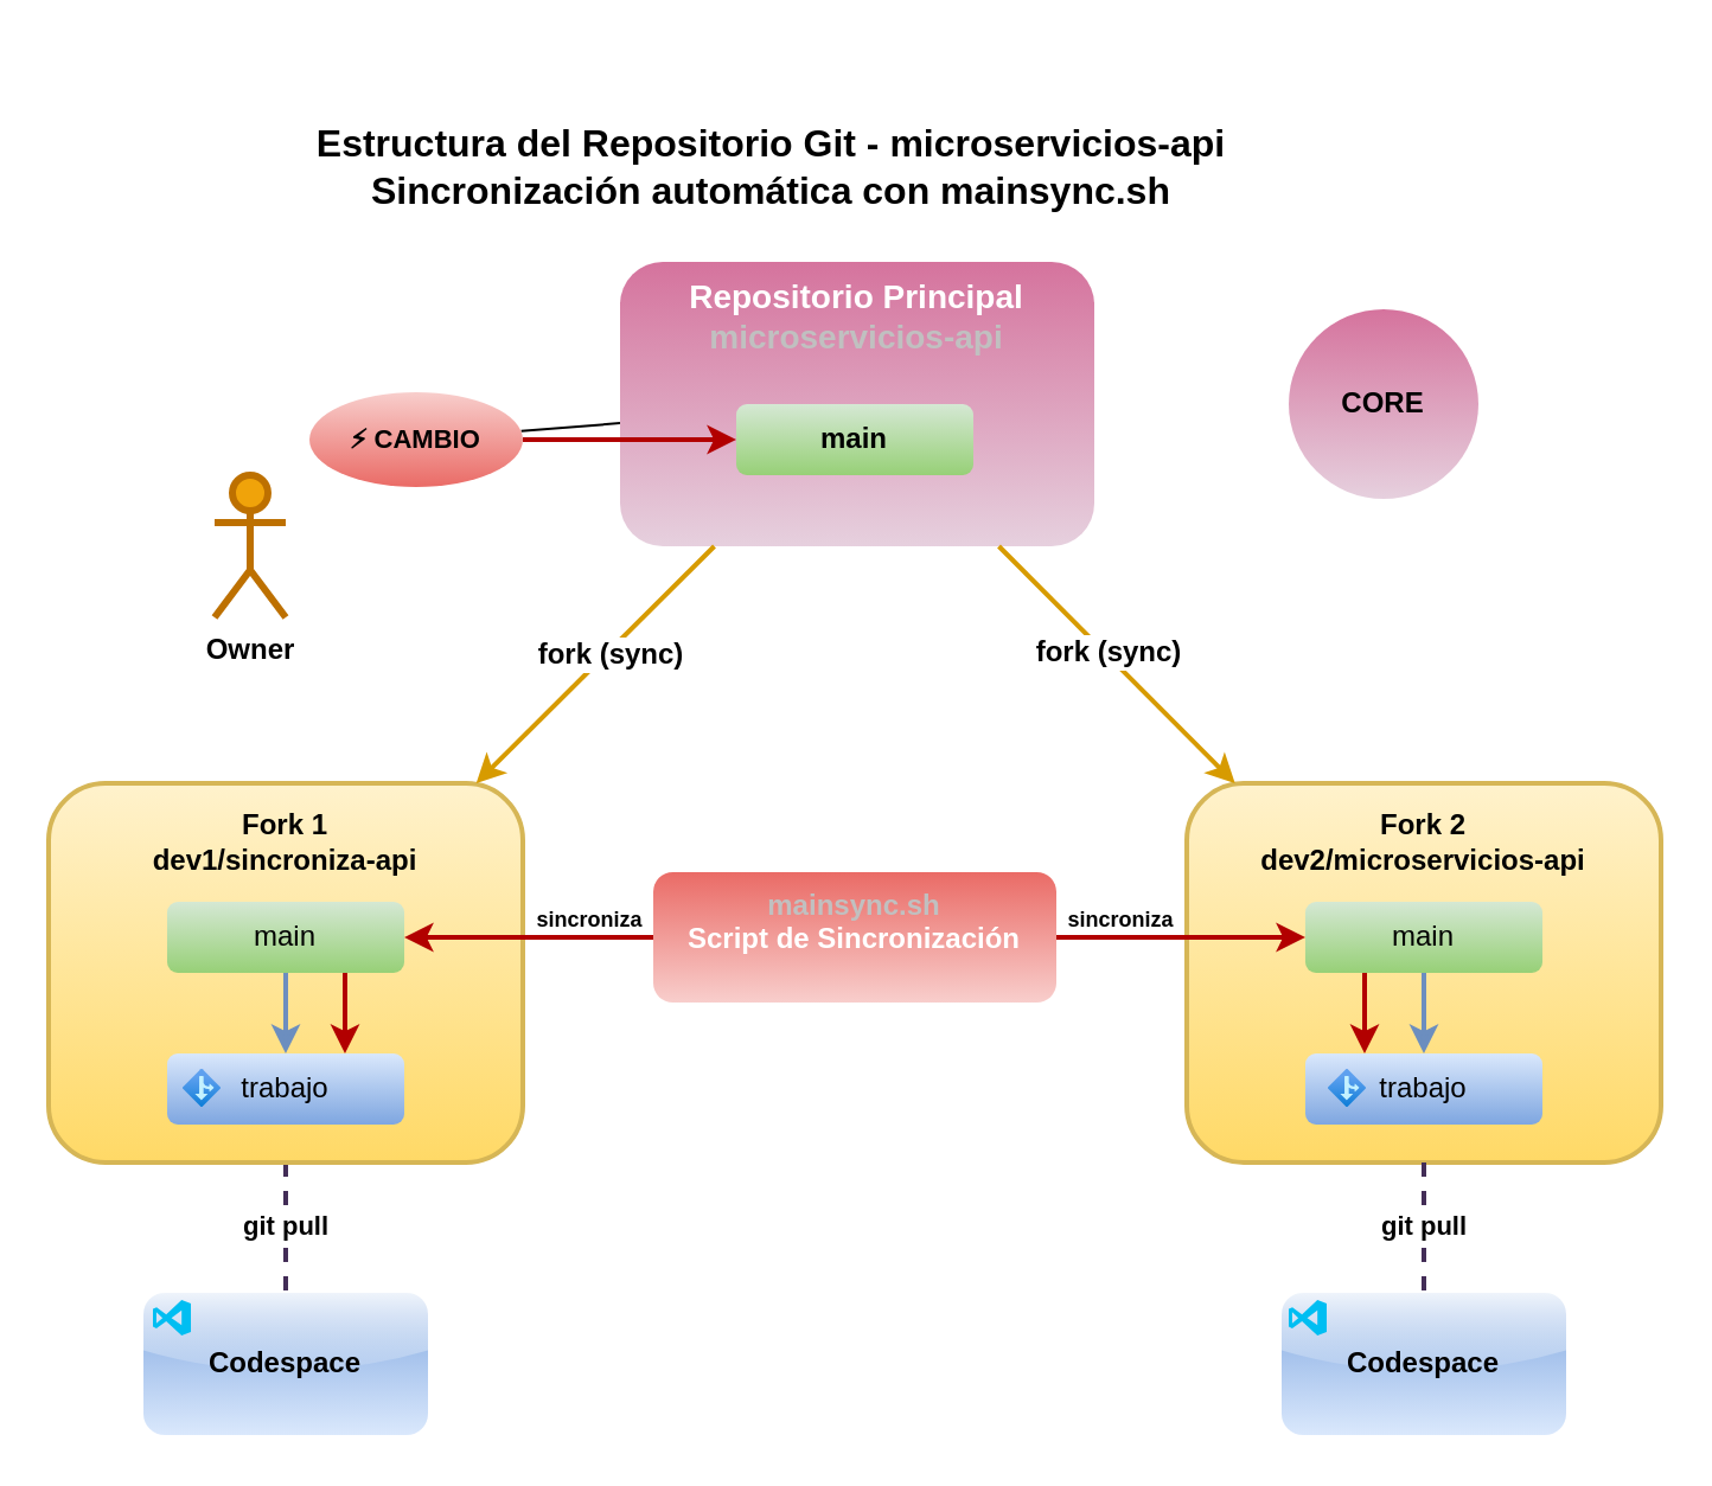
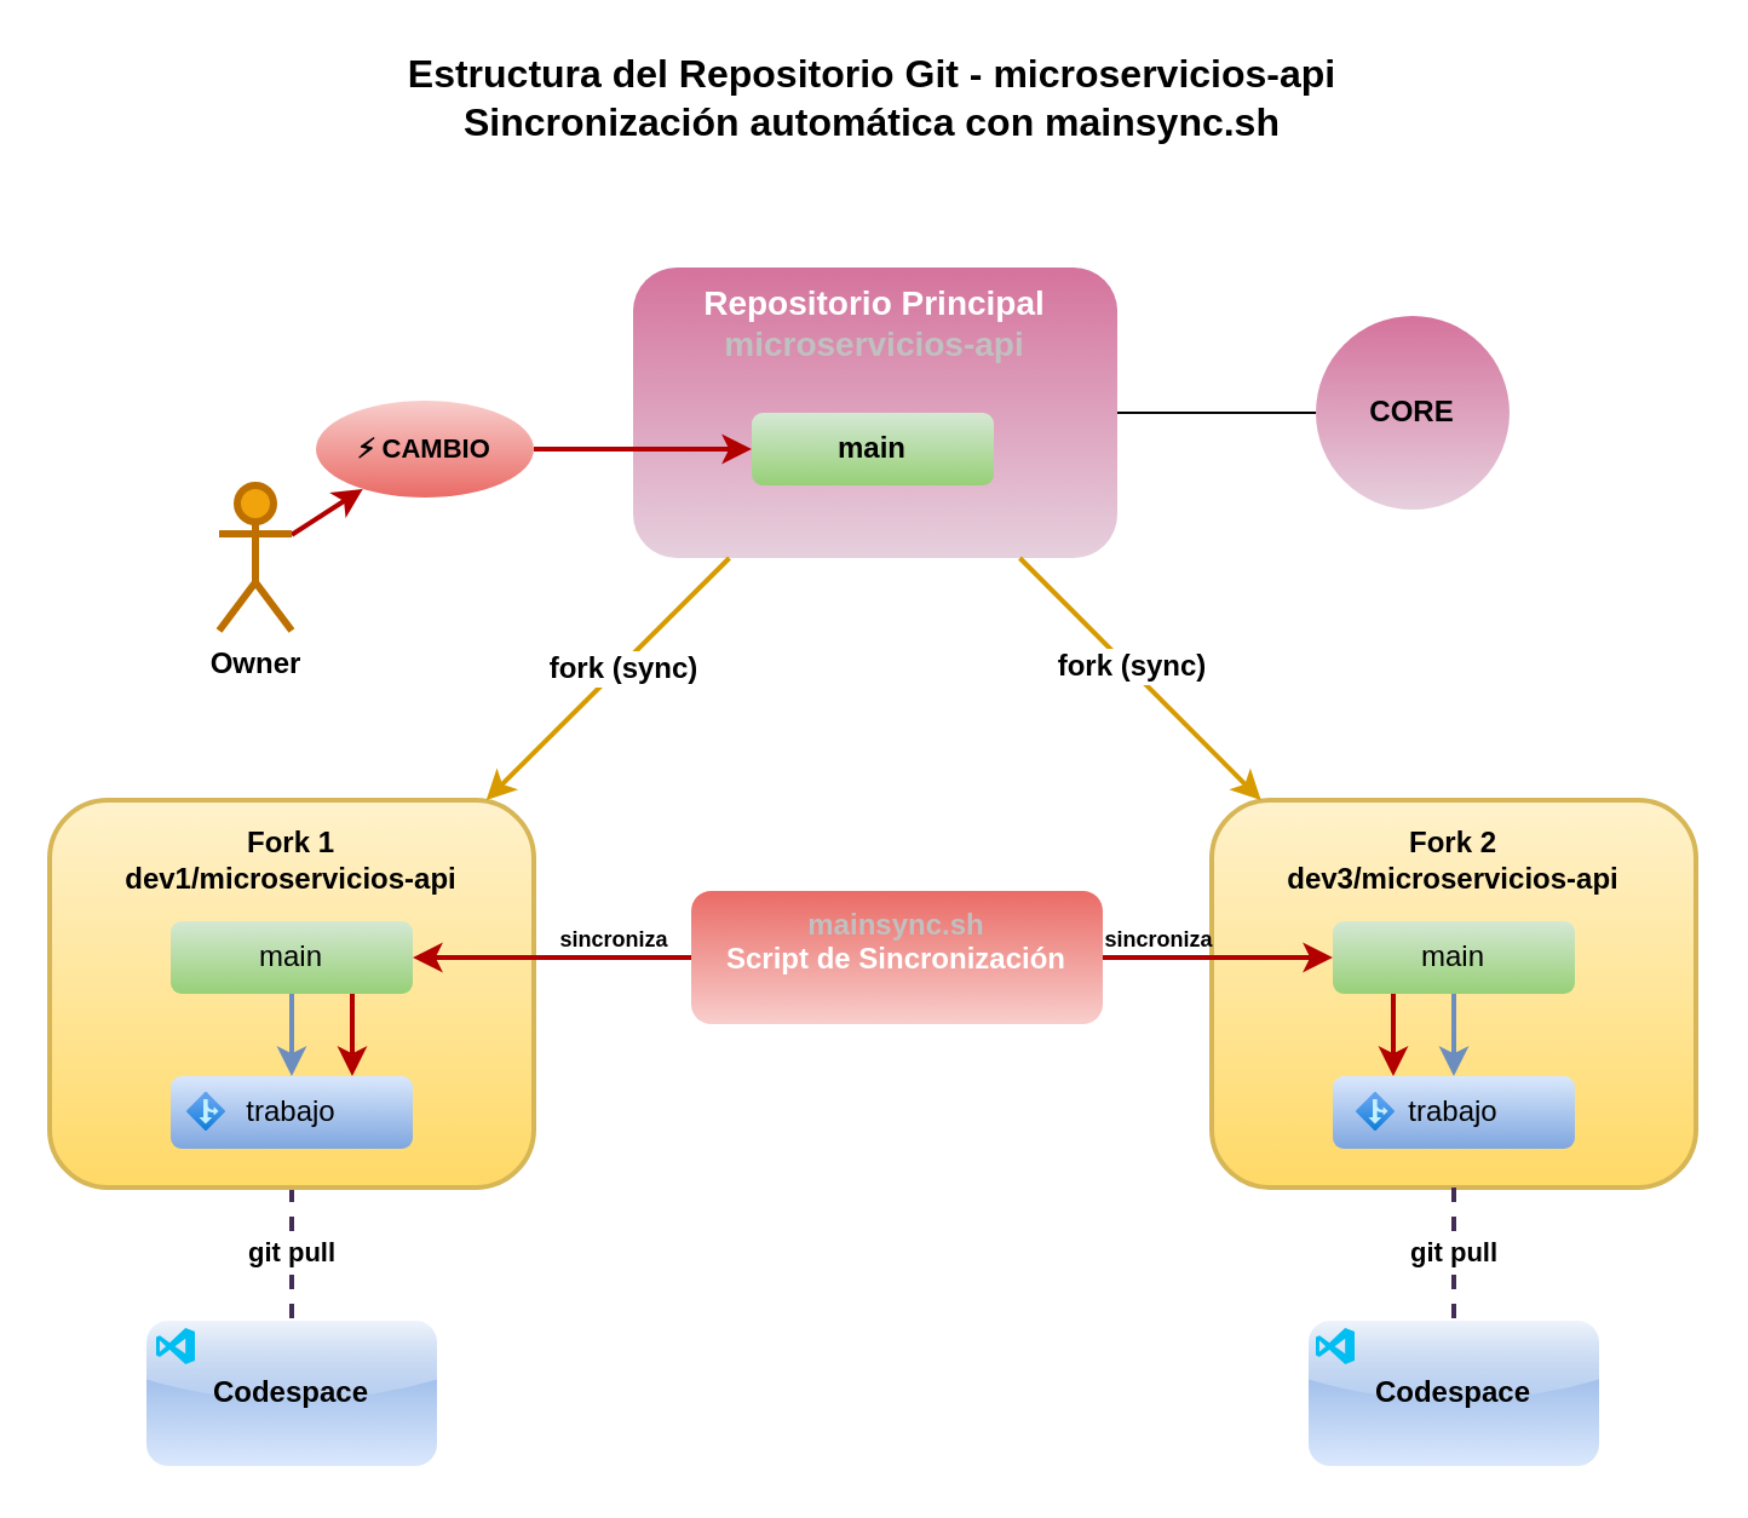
  <mxCell id="0" />
  <mxCell id="1" parent="0" />
- <mxCell id="2" value="" style="edgeStyle=none;html=1;endArrow=none;endFill=0;" edge="1" parent="1" source="3" target="27"><mxGeometry relative="1" as="geometry" /></mxCell>
+ <mxCell id="2" value="" style="edgeStyle=none;html=1;endArrow=none;endFill=0;" edge="1" parent="1" source="3" target="41"><mxGeometry relative="1" as="geometry" /></mxCell>
  <mxCell id="3" value="&lt;span style=&quot;color: rgb(255, 255, 255); font-size: 14px; font-weight: 700;&quot;&gt;Repositorio Principal&lt;/span&gt;&lt;br style=&quot;color: rgb(192, 192, 192); scrollbar-color: rgb(75, 75, 75) rgb(27, 29, 30); font-size: 14px; font-weight: 700;&quot;&gt;&lt;b style=&quot;color: rgb(192, 192, 192); scrollbar-color: rgb(75, 75, 75) rgb(27, 29, 30); font-size: 14px;&quot;&gt;microservicios-api&lt;/b&gt;" style="rounded=1;whiteSpace=wrap;html=1;fillColor=#e6d0de;strokeColor=none;strokeWidth=2;gradientColor=#d5739d;gradientDirection=north;verticalAlign=top;" parent="1" vertex="1"><mxGeometry x="261" y="110" width="200" height="120" as="geometry" /></mxCell>
  <mxCell id="4" value="main" style="rounded=1;whiteSpace=wrap;html=1;fillColor=#d5e8d4;strokeColor=none;gradientColor=#97d077;fontStyle=1" parent="1" vertex="1"><mxGeometry x="310" y="170" width="100" height="30" as="geometry" /></mxCell>
  <mxCell id="5" style="edgeStyle=none;html=1;dashed=1;strokeWidth=2;fillColor=#76608a;strokeColor=#432D57;endArrow=none;endFill=0;" parent="1" source="7" target="28" edge="1"><mxGeometry relative="1" as="geometry" /></mxCell>
  <mxCell id="6" value="git pull" style="edgeLabel;html=1;align=center;verticalAlign=middle;resizable=0;points=[];fontStyle=1;" parent="5" vertex="1" connectable="0"><mxGeometry x="-0.062" y="-1" relative="1" as="geometry"><mxPoint as="offset" /></mxGeometry></mxCell>
  <mxCell id="7" value="" style="rounded=1;whiteSpace=wrap;html=1;fillColor=#fff2cc;strokeColor=#d6b656;strokeWidth=2;gradientColor=#ffd966;" parent="1" vertex="1"><mxGeometry x="20" y="330" width="200" height="160" as="geometry" /></mxCell>
- <mxCell id="8" value="Fork 1&lt;br&gt;&lt;b&gt;dev1/sincroniza-api&lt;/b&gt;" style="text;html=1;strokeColor=none;fillColor=none;align=center;verticalAlign=middle;whiteSpace=wrap;rounded=0;fontStyle=1;fontSize=12;" parent="1" vertex="1"><mxGeometry x="20" y="340" width="200" height="30" as="geometry" /></mxCell>
+ <mxCell id="8" value="Fork 1&lt;br&gt;&lt;b&gt;dev1/microservicios-api&lt;/b&gt;" style="text;html=1;strokeColor=none;fillColor=none;align=center;verticalAlign=middle;whiteSpace=wrap;rounded=0;fontStyle=1;fontSize=12;" parent="1" vertex="1"><mxGeometry x="20" y="340" width="200" height="30" as="geometry" /></mxCell>
  <mxCell id="9" value="main" style="rounded=1;whiteSpace=wrap;html=1;fillColor=#d5e8d4;strokeColor=none;gradientColor=#97d077;" parent="1" vertex="1"><mxGeometry x="70" y="380" width="100" height="30" as="geometry" /></mxCell>
  <mxCell id="10" value="trabajo" style="rounded=1;whiteSpace=wrap;html=1;fillColor=#dae8fc;strokeColor=none;gradientColor=#7ea6e0;" parent="1" vertex="1"><mxGeometry x="70" y="444" width="100" height="30" as="geometry" /></mxCell>
  <mxCell id="11" value="" style="rounded=1;whiteSpace=wrap;html=1;fillColor=#fff2cc;strokeColor=#d6b656;strokeWidth=2;gradientColor=#ffd966;" parent="1" vertex="1"><mxGeometry x="500" y="330" width="200" height="160" as="geometry" /></mxCell>
- <mxCell id="12" value="Fork 2&lt;br&gt;&lt;b&gt;dev2/microservicios-api&lt;/b&gt;" style="text;html=1;strokeColor=none;fillColor=none;align=center;verticalAlign=middle;whiteSpace=wrap;rounded=0;fontStyle=1;fontSize=12;" parent="1" vertex="1"><mxGeometry x="500" y="340" width="200" height="30" as="geometry" /></mxCell>
+ <mxCell id="12" value="Fork 2&lt;br&gt;&lt;b&gt;dev3/microservicios-api&lt;/b&gt;" style="text;html=1;strokeColor=none;fillColor=none;align=center;verticalAlign=middle;whiteSpace=wrap;rounded=0;fontStyle=1;fontSize=12;" parent="1" vertex="1"><mxGeometry x="500" y="340" width="200" height="30" as="geometry" /></mxCell>
  <mxCell id="13" value="main" style="rounded=1;whiteSpace=wrap;html=1;fillColor=#d5e8d4;strokeColor=none;gradientColor=#97d077;" parent="1" vertex="1"><mxGeometry x="550" y="380" width="100" height="30" as="geometry" /></mxCell>
  <mxCell id="14" value="trabajo" style="rounded=1;whiteSpace=wrap;html=1;fillColor=#dae8fc;strokeColor=none;gradientColor=#7ea6e0;" parent="1" vertex="1"><mxGeometry x="550" y="444" width="100" height="30" as="geometry" /></mxCell>
  <mxCell id="15" value="" style="endArrow=classic;html=1;rounded=0;strokeColor=#d79b00;strokeWidth=2;" parent="1" source="3" target="7" edge="1"><mxGeometry width="50" height="50" relative="1" as="geometry"><mxPoint x="310" y="280" as="sourcePoint" /><mxPoint x="360" y="230" as="targetPoint" /></mxGeometry></mxCell>
  <mxCell id="16" value="fork (sync)" style="edgeLabel;html=1;align=center;verticalAlign=middle;resizable=0;points=[];fontStyle=1;fontSize=12;" parent="15" vertex="1" connectable="0"><mxGeometry x="-0.1" y="1" relative="1" as="geometry"><mxPoint as="offset" /></mxGeometry></mxCell>
  <mxCell id="17" value="" style="endArrow=classic;html=1;rounded=0;strokeColor=#d79b00;strokeWidth=2;" parent="1" source="3" target="11" edge="1"><mxGeometry width="50" height="50" relative="1" as="geometry"><mxPoint x="440" y="280" as="sourcePoint" /><mxPoint x="490" y="230" as="targetPoint" /></mxGeometry></mxCell>
  <mxCell id="18" value="fork (sync)" style="edgeLabel;html=1;align=center;verticalAlign=middle;resizable=0;points=[];fontStyle=1;fontSize=12;" parent="17" vertex="1" connectable="0"><mxGeometry x="-0.1" y="1" relative="1" as="geometry"><mxPoint as="offset" /></mxGeometry></mxCell>
  <mxCell id="19" value="" style="endArrow=classic;html=1;rounded=0;exitX=0.5;exitY=1;exitDx=0;exitDy=0;entryX=0.5;entryY=0;entryDx=0;entryDy=0;strokeColor=#6c8ebf;strokeWidth=2;" parent="1" source="9" target="10" edge="1"><mxGeometry width="50" height="50" relative="1" as="geometry"><mxPoint x="140" y="420" as="sourcePoint" /><mxPoint x="190" y="370" as="targetPoint" /></mxGeometry></mxCell>
  <mxCell id="20" value="" style="endArrow=classic;html=1;rounded=0;strokeColor=#6c8ebf;strokeWidth=2;" parent="1" source="13" target="14" edge="1"><mxGeometry width="50" height="50" relative="1" as="geometry"><mxPoint x="620" y="420" as="sourcePoint" /><mxPoint x="670" y="370" as="targetPoint" /></mxGeometry></mxCell>
- <mxCell id="21" value="&lt;font style=&quot;scrollbar-color: rgb(75, 75, 75) rgb(27, 29, 30);&quot;&gt;&lt;b style=&quot;scrollbar-color: rgb(75, 75, 75) rgb(27, 29, 30); color: rgb(192, 192, 192);&quot;&gt;mainsync.sh&lt;/b&gt;&lt;br style=&quot;scrollbar-color: rgb(75, 75, 75) rgb(27, 29, 30); font-weight: 700; color: rgb(192, 192, 192);&quot;&gt;&lt;/font&gt;&lt;span style=&quot;scrollbar-color: rgb(75, 75, 75) rgb(27, 29, 30); font-weight: 700; color: rgb(255, 255, 255);&quot;&gt;Script de Sincronización&lt;/span&gt;" style="rounded=1;whiteSpace=wrap;html=1;fillColor=#f8cecc;strokeColor=none;strokeWidth=2;gradientColor=#ea6b66;verticalAlign=top;gradientDirection=north;" parent="1" vertex="1"><mxGeometry x="275" y="367.5" width="170" height="55" as="geometry" /></mxCell>
+ <mxCell id="21" value="&lt;font style=&quot;scrollbar-color: rgb(75, 75, 75) rgb(27, 29, 30);&quot;&gt;&lt;b style=&quot;scrollbar-color: rgb(75, 75, 75) rgb(27, 29, 30); color: rgb(192, 192, 192);&quot;&gt;mainsync.sh&lt;/b&gt;&lt;br style=&quot;scrollbar-color: rgb(75, 75, 75) rgb(27, 29, 30); font-weight: 700; color: rgb(192, 192, 192);&quot;&gt;&lt;/font&gt;&lt;span style=&quot;scrollbar-color: rgb(75, 75, 75) rgb(27, 29, 30); font-weight: 700; color: rgb(255, 255, 255);&quot;&gt;Script de Sincronización&lt;/span&gt;" style="rounded=1;whiteSpace=wrap;html=1;fillColor=#f8cecc;strokeColor=none;strokeWidth=2;gradientColor=#ea6b66;verticalAlign=top;gradientDirection=north;" parent="1" vertex="1"><mxGeometry x="285" y="367.5" width="170" height="55" as="geometry" /></mxCell>
  <mxCell id="22" value="" style="endArrow=classic;html=1;rounded=0;strokeColor=#B20000;strokeWidth=2;strokeStyle=dashed;fillColor=#e51400;" parent="1" source="21" target="9" edge="1"><mxGeometry width="50" height="50" relative="1" as="geometry"><mxPoint x="190" y="530" as="sourcePoint" /><mxPoint x="240" y="480" as="targetPoint" /><Array as="points" /></mxGeometry></mxCell>
  <mxCell id="23" value="sincroniza" style="edgeLabel;html=1;align=center;verticalAlign=middle;resizable=0;points=[];fontStyle=1;fontSize=9;labelBackgroundColor=none;" parent="22" vertex="1" connectable="0"><mxGeometry x="-0.1" y="1" relative="1" as="geometry"><mxPoint x="19" y="-9" as="offset" /></mxGeometry></mxCell>
  <mxCell id="24" value="" style="endArrow=classic;html=1;rounded=0;strokeColor=#B20000;strokeWidth=2;strokeStyle=dashed;fillColor=#e51400;" parent="1" source="21" target="13" edge="1"><mxGeometry width="50" height="50" relative="1" as="geometry"><mxPoint x="510" y="530" as="sourcePoint" /><mxPoint x="560" y="480" as="targetPoint" /></mxGeometry></mxCell>
  <mxCell id="25" value="sincroniza" style="edgeLabel;html=1;align=center;verticalAlign=middle;resizable=0;points=[];fontStyle=1;fontSize=9;labelBackgroundColor=none;" parent="24" vertex="1" connectable="0"><mxGeometry x="-0.1" y="1" relative="1" as="geometry"><mxPoint x="-21" y="-7" as="offset" /></mxGeometry></mxCell>
- <mxCell id="26" value="&lt;b&gt;Estructura del Repositorio Git - microservicios-api&lt;/b&gt;&lt;br&gt;Sincronización automática con mainsync.sh" style="text;html=1;strokeColor=none;fillColor=none;align=center;verticalAlign=middle;whiteSpace=wrap;rounded=0;fontStyle=1;fontSize=16;" parent="1" vertex="1"><mxGeometry x="125" y="50" width="400" height="40" as="geometry" /></mxCell>
+ <mxCell id="26" value="&lt;b&gt;Estructura del Repositorio Git - microservicios-api&lt;/b&gt;&lt;br&gt;Sincronización automática con mainsync.sh" style="text;html=1;strokeColor=none;fillColor=none;align=center;verticalAlign=middle;whiteSpace=wrap;rounded=0;fontStyle=1;fontSize=16;" parent="1" vertex="1"><mxGeometry x="160" y="20" width="400" height="40" as="geometry" /></mxCell>
  <mxCell id="27" value="⚡ CAMBIO" style="ellipse;whiteSpace=wrap;html=1;fillColor=#f8cecc;strokeColor=none;fontStyle=1;fontSize=11;strokeWidth=2;gradientColor=#ea6b66;" parent="1" vertex="1"><mxGeometry x="130" y="165" width="90" height="40" as="geometry" /></mxCell>
  <mxCell id="28" value="Codespace" style="rounded=1;whiteSpace=wrap;html=1;fillColor=#dae8fc;strokeColor=none;strokeWidth=2;fontStyle=1;gradientColor=#7ea6e0;glass=1;gradientDirection=north;" parent="1" vertex="1"><mxGeometry x="60" y="545" width="120" height="60" as="geometry" /></mxCell>
  <mxCell id="29" style="edgeStyle=none;html=1;dashed=1;endArrow=none;endFill=0;strokeWidth=2;fillColor=#76608a;strokeColor=#432D57;" parent="1" source="11" target="31" edge="1"><mxGeometry relative="1" as="geometry"><mxPoint x="748" y="495" as="sourcePoint" /></mxGeometry></mxCell>
  <mxCell id="30" value="git pull" style="edgeLabel;html=1;align=center;verticalAlign=middle;resizable=0;points=[];fontStyle=1;" parent="29" vertex="1" connectable="0"><mxGeometry x="-0.062" y="-1" relative="1" as="geometry"><mxPoint as="offset" /></mxGeometry></mxCell>
  <mxCell id="31" value="Codespace" style="rounded=1;whiteSpace=wrap;html=1;fillColor=#dae8fc;strokeColor=none;strokeWidth=2;fontStyle=1;gradientColor=#7ea6e0;glass=1;gradientDirection=north;" parent="1" vertex="1"><mxGeometry x="540" y="545" width="120" height="60" as="geometry" /></mxCell>
+ <mxCell id="32" style="edgeStyle=none;html=1;strokeWidth=2;fillColor=#e51400;strokeColor=#B20000;" parent="1" source="33" target="27" edge="1"><mxGeometry relative="1" as="geometry" /></mxCell>
  <mxCell id="33" value="Owner" style="shape=umlActor;verticalLabelPosition=bottom;verticalAlign=top;html=1;outlineConnect=0;fontStyle=1;fillColor=#f0a30a;fontColor=#000000;strokeColor=#BD7000;strokeWidth=3;" parent="1" vertex="1"><mxGeometry x="90" y="200" width="30" height="60" as="geometry" /></mxCell>
  <mxCell id="34" value="" style="endArrow=classic;html=1;rounded=0;strokeColor=#B20000;strokeWidth=2;strokeStyle=dashed;fillColor=#e51400;" parent="1" source="27" target="4" edge="1"><mxGeometry width="50" height="50" relative="1" as="geometry"><mxPoint x="370" y="240" as="sourcePoint" /><mxPoint x="370" y="590" as="targetPoint" /></mxGeometry></mxCell>
  <mxCell id="35" value="" style="endArrow=classic;html=1;rounded=0;strokeColor=#B20000;strokeWidth=2;strokeStyle=dashed;fillColor=#e51400;exitX=0.75;exitY=1;exitDx=0;exitDy=0;entryX=0.75;entryY=0;entryDx=0;entryDy=0;" parent="1" source="9" target="10" edge="1"><mxGeometry width="50" height="50" relative="1" as="geometry"><mxPoint x="286" y="405" as="sourcePoint" /><mxPoint x="180" y="405" as="targetPoint" /><Array as="points" /></mxGeometry></mxCell>
  <mxCell id="36" value="" style="endArrow=classic;html=1;rounded=0;strokeColor=#B20000;strokeWidth=2;strokeStyle=dashed;fillColor=#e51400;entryX=0.25;entryY=0;entryDx=0;entryDy=0;exitX=0.25;exitY=1;exitDx=0;exitDy=0;" parent="1" source="13" target="14" edge="1"><mxGeometry width="50" height="50" relative="1" as="geometry"><mxPoint x="356" y="500" as="sourcePoint" /><mxPoint x="155" y="454" as="targetPoint" /><Array as="points" /></mxGeometry></mxCell>
  <mxCell id="37" value="" style="image;aspect=fixed;html=1;points=[];align=center;fontSize=12;image=img/lib/azure2/general/Branch.svg;" parent="1" vertex="1"><mxGeometry x="77" y="451" width="16" height="16" as="geometry" /></mxCell>
  <mxCell id="38" value="" style="image;aspect=fixed;html=1;points=[];align=center;fontSize=12;image=img/lib/azure2/general/Branch.svg;" parent="1" vertex="1"><mxGeometry x="560" y="451" width="16" height="16" as="geometry" /></mxCell>
  <mxCell id="39" value="" style="verticalLabelPosition=bottom;html=1;verticalAlign=top;align=center;strokeColor=none;fillColor=#00BEF2;shape=mxgraph.azure.visual_studio_online;" parent="1" vertex="1"><mxGeometry x="64" y="548" width="16" height="15" as="geometry" /></mxCell>
  <mxCell id="40" value="" style="verticalLabelPosition=bottom;html=1;verticalAlign=top;align=center;strokeColor=none;fillColor=#00BEF2;shape=mxgraph.azure.visual_studio_online;" parent="1" vertex="1"><mxGeometry x="543" y="548" width="16" height="15" as="geometry" /></mxCell>
  <mxCell id="41" value="CORE" style="ellipse;whiteSpace=wrap;html=1;verticalAlign=middle;fillColor=#e6d0de;strokeColor=none;rounded=1;strokeWidth=2;gradientColor=#d5739d;gradientDirection=north;fontStyle=1" vertex="1" parent="1"><mxGeometry x="543" y="130" width="80" height="80" as="geometry" /></mxCell>
